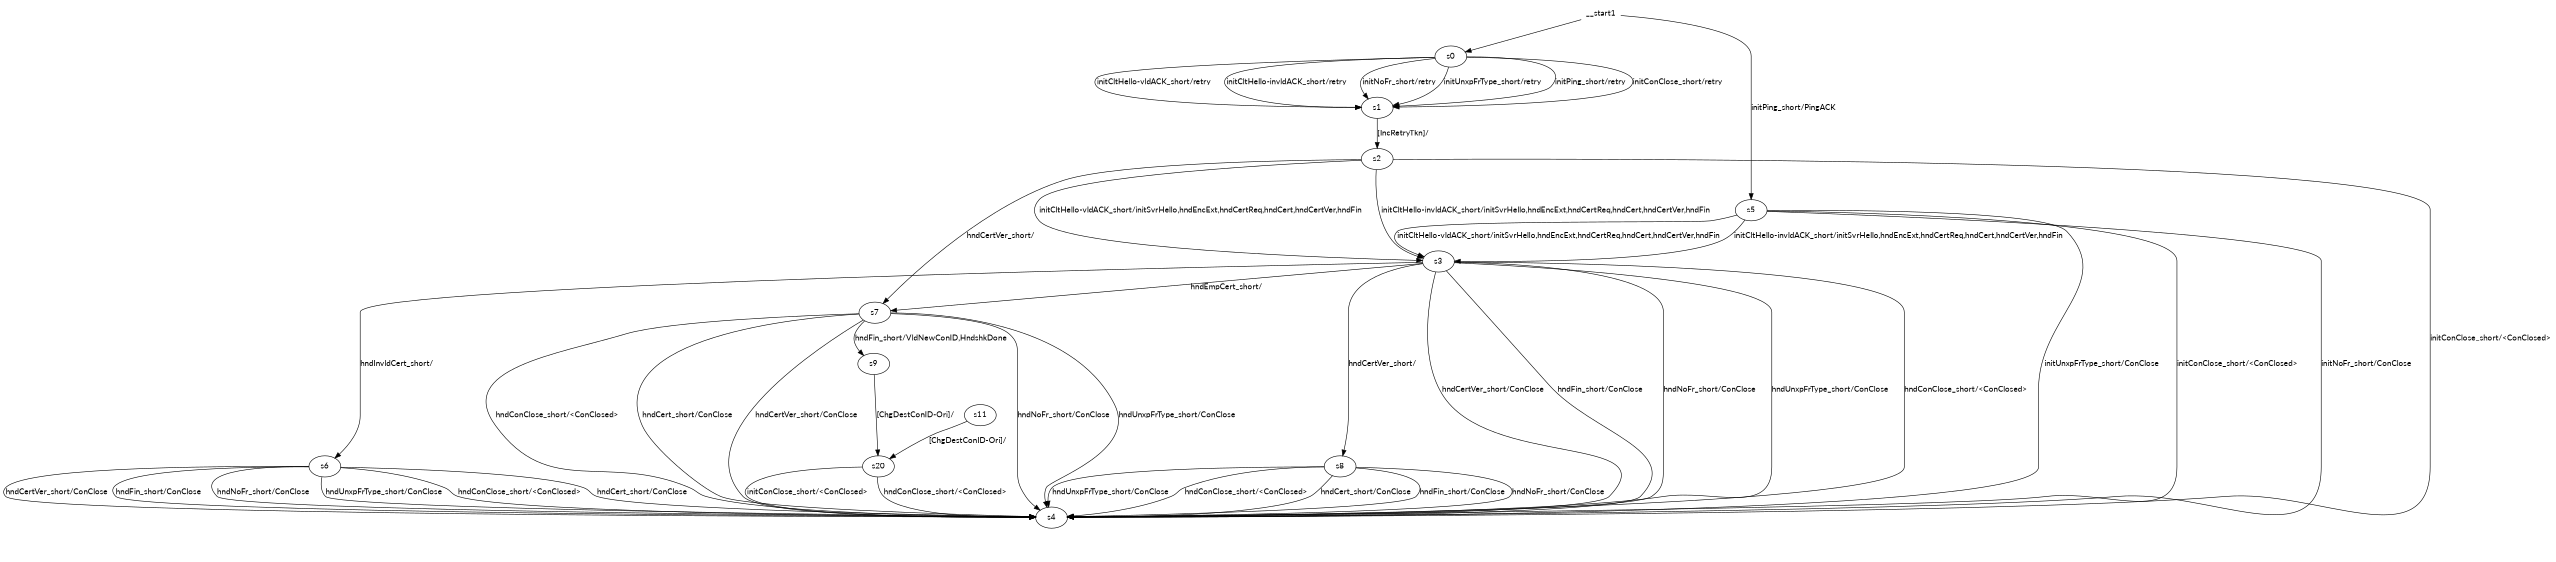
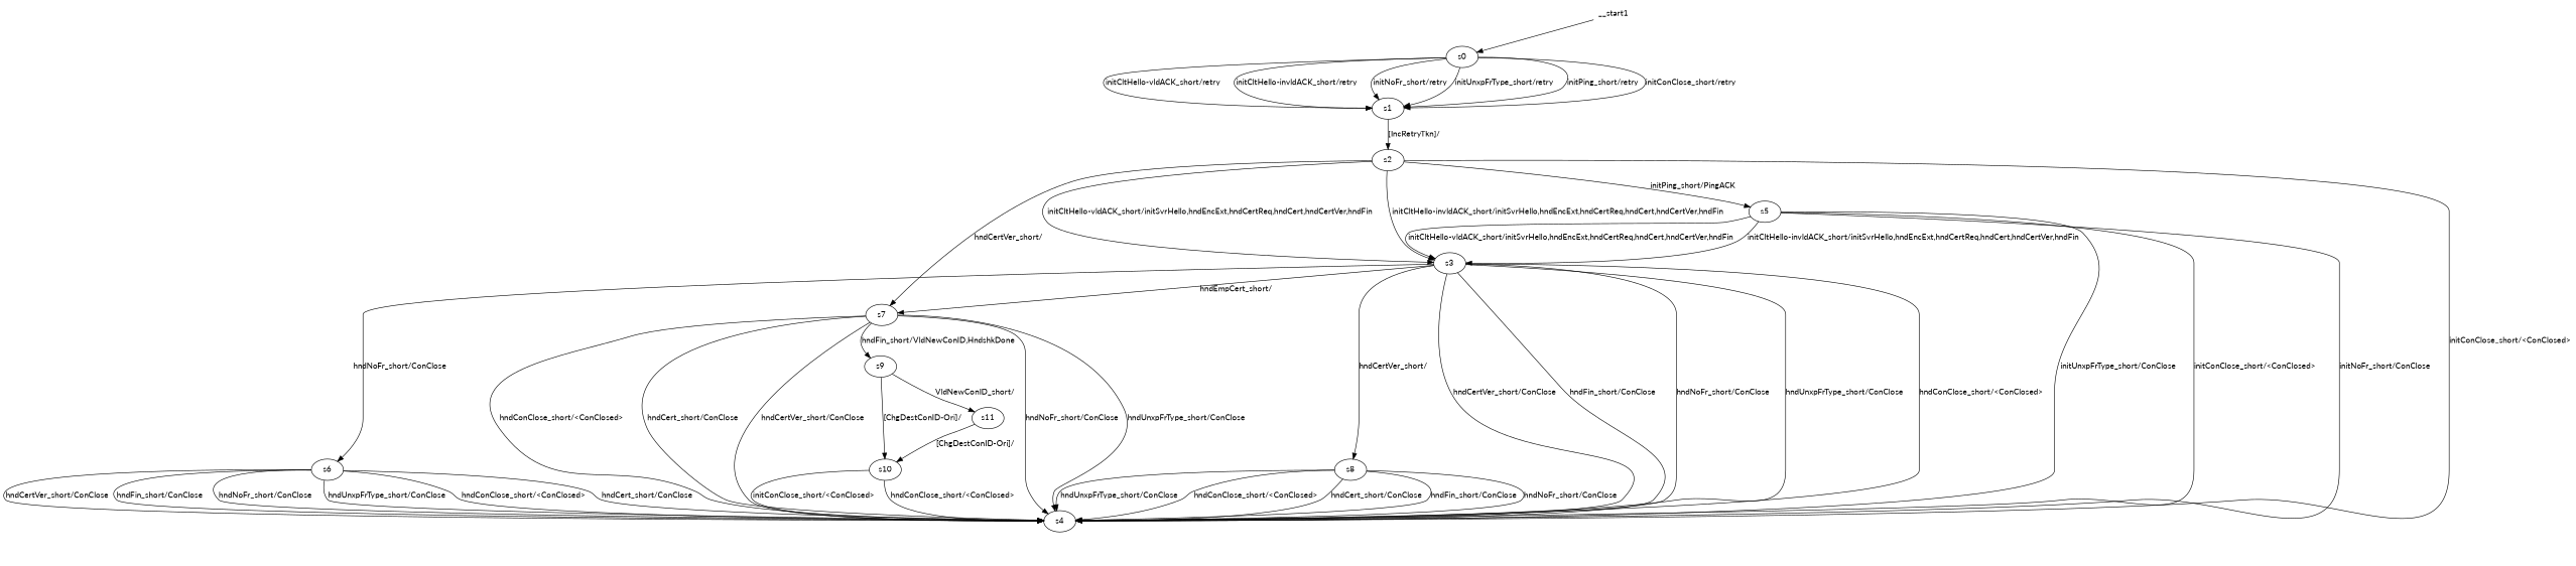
  digraph {
    fontname=Lato
    node [fontname=Lato]
    edge [fontname=Lato]
    n1 [label=s0]
    n2 [label=s1]
    n3 [label=s2]
    n4 [label=s3]
    n5 [label=s4]
    n6 [label=s5]
    n7 [label=s7]
    n8 [label=s6]
    n9 [label=s8]
    n10 [label=s9]
-   n11 [label=s20]
+   n11 [label=s10]
    n12 [label=s11]
    n13 [label=__start1 shape=none]
    n1 -> n2 [label="initPing_short/retry "]
    n1 -> n2 [label="initConClose_short/retry "]
    n1 -> n2 [label="initCltHello-vldACK_short/retry "]
    n1 -> n2 [label="initCltHello-invldACK_short/retry "]
    n1 -> n2 [label="initNoFr_short/retry "]
    n1 -> n2 [label="initUnxpFrType_short/retry "]
    n2 -> n3 [label="[IncRetryTkn]/ "]
    n3 -> n4 [label="initCltHello-vldACK_short/initSvrHello,hndEncExt,hndCertReq,hndCert,hndCertVer,hndFin "]
    n3 -> n4 [label="initCltHello-invldACK_short/initSvrHello,hndEncExt,hndCertReq,hndCert,hndCertVer,hndFin "]
    n3 -> n5 [label="initConClose_short/<ConClosed> "]
-   n13 -> n6 [label="initPing_short/PingACK "]
+   n3 -> n6 [label="initPing_short/PingACK "]
    n3 -> n7 [label="hndCertVer_short/ "]
    n4 -> n5 [label="hndFin_short/ConClose "]
    n4 -> n5 [label="hndNoFr_short/ConClose "]
    n4 -> n5 [label="hndUnxpFrType_short/ConClose "]
    n4 -> n5 [label="hndConClose_short/<ConClosed> "]
    n4 -> n5 [label="hndCertVer_short/ConClose "]
    n4 -> n7 [label="hndEmpCert_short/ "]
-   n4 -> n8 [label="hndInvldCert_short/ "]
+   n4 -> n8 [label="hndNoFr_short/ConClose "]
    n4 -> n9 [label="hndCertVer_short/ "]
    n6 -> n4 [label="initCltHello-vldACK_short/initSvrHello,hndEncExt,hndCertReq,hndCert,hndCertVer,hndFin "]
    n6 -> n4 [label="initCltHello-invldACK_short/initSvrHello,hndEncExt,hndCertReq,hndCert,hndCertVer,hndFin "]
    n6 -> n5 [label="initConClose_short/<ConClosed> "]
    n6 -> n5 [label="initNoFr_short/ConClose "]
    n6 -> n5 [label="initUnxpFrType_short/ConClose "]
    n7 -> n5 [label="hndNoFr_short/ConClose "]
    n7 -> n5 [label="hndUnxpFrType_short/ConClose "]
    n7 -> n5 [label="hndConClose_short/<ConClosed> "]
    n7 -> n5 [label="hndCert_short/ConClose "]
    n7 -> n5 [label="hndCertVer_short/ConClose "]
    n7 -> n10 [label="hndFin_short/VldNewConID,HndshkDone "]
    n8 -> n5 [label="hndFin_short/ConClose "]
    n8 -> n5 [label="hndNoFr_short/ConClose "]
    n8 -> n5 [label="hndUnxpFrType_short/ConClose "]
    n8 -> n5 [label="hndConClose_short/<ConClosed> "]
    n8 -> n5 [label="hndCert_short/ConClose "]
    n8 -> n5 [label="hndCertVer_short/ConClose "]
    n9 -> n5 [label="hndFin_short/ConClose "]
    n9 -> n5 [label="hndNoFr_short/ConClose "]
    n9 -> n5 [label="hndUnxpFrType_short/ConClose "]
    n9 -> n5 [label="hndConClose_short/<ConClosed> "]
    n9 -> n5 [label="hndCert_short/ConClose "]
    n10 -> n11 [label="[ChgDestConID-Ori]/ "]
+   n10 -> n12 [label="VldNewConID_short/ "]
    n11 -> n5 [label="initConClose_short/<ConClosed> "]
    n11 -> n5 [label="hndConClose_short/<ConClosed> "]
    n12 -> n11 [label="[ChgDestConID-Ori]/ "]
    n13 -> n1
  }
